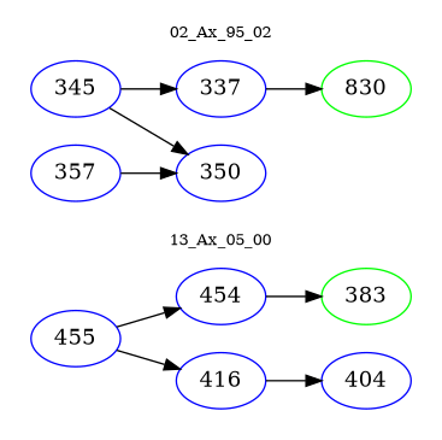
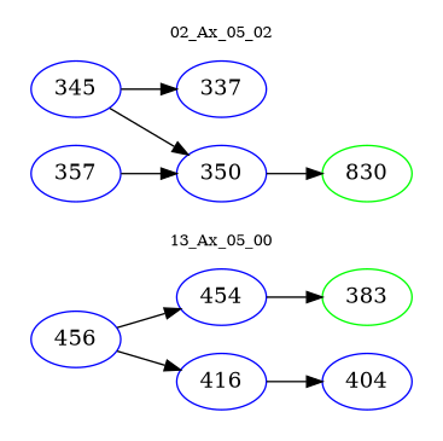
  digraph {
    rankdir=LR
    node [color=blue]
    edge [color=black]
    n1 [label=416]
    n2 [label=404]
-   n3 [label=455]
+   n3 [label=456]
    n4 [color=green label=383]
    n5 [label=454]
    n6 [label=345]
    n7 [label=337]
    n8 [label=357]
    n9 [color=green label=830]
    n10 [label=350]
    subgraph cluster_1 {
      color=white
      fontsize=10
      label="13_Ax_05_00"
      n1
      n2
      n3
      n4
      n5
    }
    subgraph cluster_2 {
      color=white
      fontsize=10
-     label="02_Ax_95_02"
+     label="02_Ax_05_02"
      n6
      n7
      n8
      n9
      n10
    }
    n1 -> n2
    n3 -> n1
    n3 -> n5
    n5 -> n4
    n6 -> n7
    n6 -> n10
-   n7 -> n9
+   n10 -> n9
    n8 -> n10
  }
